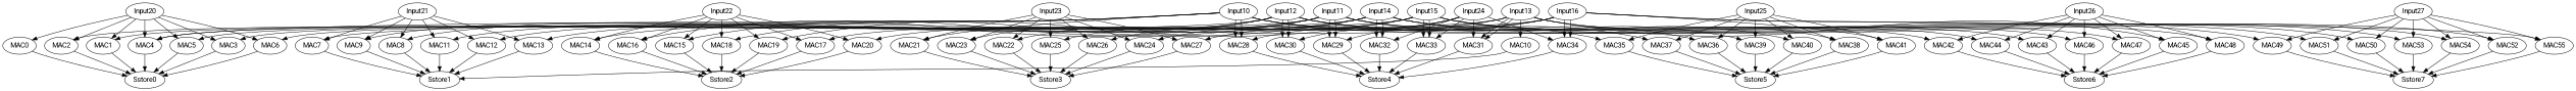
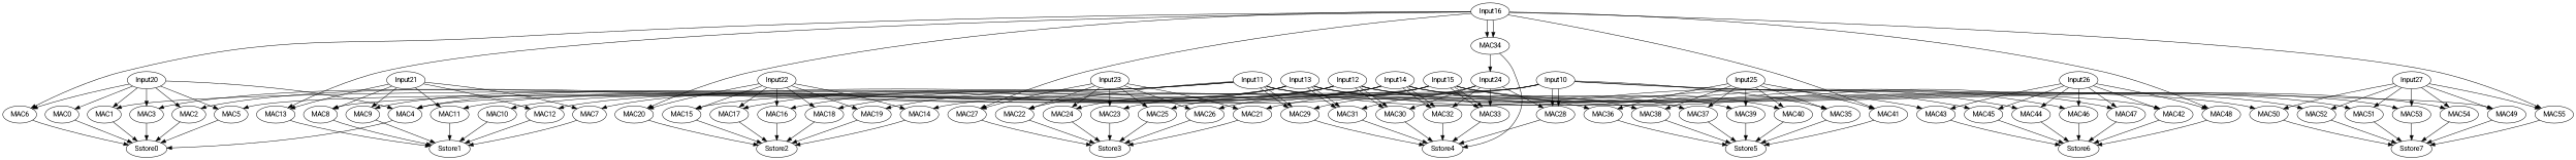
  digraph {
    fontname=Roboto
    node [fontname=Roboto opcode=mac acc_first=1 acc_params="0, 100, 1, 108"]
    edge [fontname=Roboto operand=0]
    Input10 [offset="0, 0" opcode=input pattern="2, 5, 54, 5, 1666, 4, -6020, 27, -6012, 4" ref_name=A0 acc_first="" acc_params=""]
    MAC7
    MAC14
    MAC21
    MAC28
    MAC35
    MAC42
    MAC49
    MAC4
    Sstore0 [offset="0, 0" opcode=sstore pattern="216, 7, -1294, 108" ref_name=B0 serial="7, 100, 7, 1" acc_first="" acc_params=""]
    MAC0
    Sstore1 [offset="0, 0" opcode=sstore pattern="216, 7, -1294, 108" ref_name=B1 serial="7, 100, 7, 1" acc_first="" acc_params=""]
    Sstore2 [offset="0, 0" opcode=sstore pattern="216, 7, -1294, 108" ref_name=B2 serial="7, 100, 7, 1" acc_first="" acc_params=""]
    Sstore3 [offset="0, 0" opcode=sstore pattern="216, 7, -1294, 108" ref_name=B3 serial="7, 100, 7, 1" acc_first="" acc_params=""]
    Sstore4 [offset="0, 0" opcode=sstore pattern="216, 7, -1294, 108" ref_name=B4 serial="7, 100, 7, 1" acc_first="" acc_params=""]
    Sstore5 [offset="0, 0" opcode=sstore pattern="216, 7, -1294, 108" ref_name=B5 serial="7, 100, 7, 1" acc_first="" acc_params=""]
    Sstore6 [offset="0, 0" opcode=sstore pattern="216, 7, -1294, 108" ref_name=B6 serial="7, 100, 7, 1" acc_first="" acc_params=""]
    Sstore7 [offset="0, 0" opcode=sstore pattern="216, 7, -1294, 108" ref_name=B7 serial="7, 100, 7, 1" acc_first="" acc_params=""]
    Input11 [offset="0, 248" opcode=input pattern="2, 5, 54, 5, 1666, 4, -6020, 27, -6012, 4" ref_name=A1 acc_first="" acc_params=""]
    MAC1
    MAC8
    MAC15
    MAC22
    MAC29
    MAC36
    MAC43
    MAC50
    Input12 [offset="0, 496" opcode=input pattern="2, 5, 54, 5, 1666, 4, -6020, 27, -6012, 4" ref_name=A2 acc_first="" acc_params=""]
    MAC2
    MAC9
    MAC16
    MAC23
    MAC30
    MAC37
    MAC44
    MAC51
    Input13 [offset="0, 744" opcode=input pattern="2, 5, 54, 5, 1666, 4, -6020, 27, -6012, 4" ref_name=A3 acc_first="" acc_params=""]
    MAC3
    MAC10
    MAC17
    MAC24
    MAC31
    MAC38
    MAC45
    MAC52
    Input14 [offset="0, 992" opcode=input pattern="2, 5, 54, 5, 1666, 4, -6020, 27, -6012, 4" ref_name=A4 acc_first="" acc_params=""]
    MAC11
    MAC18
    MAC25
    MAC32
    MAC39
    MAC46
    MAC53
    Input15 [offset="0, 1240" opcode=input pattern="2, 5, 54, 5, 1666, 4, -6020, 27, -6012, 4" ref_name=A5 acc_first="" acc_params=""]
    MAC5
    MAC12
    MAC19
    MAC26
    MAC33
    MAC40
    MAC47
    MAC54
    Input16 [offset="0, 1488" opcode=input pattern="2, 5, 54, 5, 1666, 4, -6020, 27, -6012, 4" ref_name=A6 acc_first="" acc_params=""]
    MAC6
    MAC13
    MAC20
    MAC27
    MAC34
    MAC41
    MAC48
    MAC55
    Input20 [offset="0, 0" opcode=input pattern="2, 5, 2, 5, 2, 4, -198, 27, -198, 4" ref_name=W0 acc_first="" acc_params=""]
    Input21 [offset="0, 0" opcode=input pattern="2, 5, 2, 5, 2, 4, -198, 27, -198, 4" ref_name=W1 acc_first="" acc_params=""]
    Input22 [offset="0, 0" opcode=input pattern="2, 5, 2, 5, 2, 4, -198, 27, -198, 4" ref_name=W2 acc_first="" acc_params=""]
    Input23 [offset="0, 0" opcode=input pattern="2, 5, 2, 5, 2, 4, -198, 27, -198, 4" ref_name=W3 acc_first="" acc_params=""]
    Input24 [offset="0, 0" opcode=input pattern="2, 5, 2, 5, 2, 4, -198, 27, -198, 4" ref_name=W4 acc_first="" acc_params=""]
    Input25 [offset="0, 0" opcode=input pattern="2, 5, 2, 5, 2, 4, -198, 27, -198, 4" ref_name=W5 acc_first="" acc_params=""]
    Input26 [offset="0, 0" opcode=input pattern="2, 5, 2, 5, 2, 4, -198, 27, -198, 4" ref_name=W6 acc_first="" acc_params=""]
    Input27 [offset="0, 0" opcode=input pattern="2, 5, 2, 5, 2, 4, -198, 27, -198, 4" ref_name=W7 acc_first="" acc_params=""]
    Input10 -> MAC7
    Input10 -> MAC14
    Input10 -> MAC21
    Input10 -> MAC28
    Input10 -> MAC28
    Input10 -> MAC35
    Input10 -> MAC42
    Input10 -> MAC49
    Input10 -> MAC4
    MAC7 -> Sstore1
    MAC14 -> Sstore2
    MAC21 -> Sstore3
    MAC28 -> Sstore4
    MAC35 -> Sstore5
    MAC42 -> Sstore6
    MAC49 -> Sstore7
    MAC4 -> Sstore0 [operand=4]
    MAC0 -> Sstore0
    Input11 -> MAC1
    Input11 -> MAC8
    Input11 -> MAC15
    Input11 -> MAC22
    Input11 -> MAC29
    Input11 -> MAC29
    Input11 -> MAC36
    Input11 -> MAC43
    Input11 -> MAC50
    MAC1 -> Sstore0 [operand=1]
    MAC8 -> Sstore1 [operand=1]
    MAC15 -> Sstore2 [operand=1]
    MAC22 -> Sstore3 [operand=1]
    MAC29 -> Sstore4 [operand=1]
    MAC36 -> Sstore5 [operand=1]
    MAC43 -> Sstore6 [operand=1]
    MAC50 -> Sstore7 [operand=1]
    Input12 -> MAC2
    Input12 -> MAC9
    Input12 -> MAC16
    Input12 -> MAC23
    Input12 -> MAC30
    Input12 -> MAC30
    Input12 -> MAC37
    Input12 -> MAC44
    Input12 -> MAC51
    MAC2 -> Sstore0 [operand=2]
    MAC9 -> Sstore1 [operand=2]
    MAC16 -> Sstore2 [operand=2]
    MAC23 -> Sstore3 [operand=2]
    MAC30 -> Sstore4 [operand=2]
    MAC37 -> Sstore5 [operand=2]
    MAC44 -> Sstore6 [operand=2]
    MAC51 -> Sstore7 [operand=2]
    Input13 -> MAC3
    Input13 -> MAC10
    Input13 -> MAC17
    Input13 -> MAC24
    Input13 -> MAC31
    Input13 -> MAC31
    Input13 -> MAC38
    Input13 -> MAC45
    Input13 -> MAC52
    MAC3 -> Sstore0 [operand=3]
    MAC10 -> Sstore1 [operand=3]
    MAC17 -> Sstore2 [operand=3]
    MAC24 -> Sstore3 [operand=3]
    MAC31 -> Sstore4 [operand=3]
    MAC38 -> Sstore5 [operand=3]
    MAC45 -> Sstore6 [operand=3]
    MAC52 -> Sstore7 [operand=3]
    Input14 -> MAC4
    Input14 -> MAC11
    Input14 -> MAC18
    Input14 -> MAC25
    Input14 -> MAC32
    Input14 -> MAC32
    Input14 -> MAC39
    Input14 -> MAC46
    Input14 -> MAC53
    MAC11 -> Sstore1 [operand=4]
    MAC18 -> Sstore2 [operand=4]
    MAC25 -> Sstore3 [operand=4]
    MAC32 -> Sstore4 [operand=4]
    MAC39 -> Sstore5 [operand=4]
    MAC46 -> Sstore6 [operand=4]
    MAC53 -> Sstore7 [operand=4]
    Input15 -> MAC5
    Input15 -> MAC12
    Input15 -> MAC19
    Input15 -> MAC26
    Input15 -> MAC33
    Input15 -> MAC33
    Input15 -> MAC40
    Input15 -> MAC47
    Input15 -> MAC54
    MAC5 -> Sstore0 [operand=5]
    MAC12 -> Sstore1 [operand=5]
    MAC19 -> Sstore2 [operand=5]
    MAC26 -> Sstore3 [operand=5]
    MAC33 -> Sstore4 [operand=5]
    MAC40 -> Sstore5 [operand=5]
    MAC47 -> Sstore6 [operand=5]
    MAC54 -> Sstore7 [operand=5]
    Input16 -> MAC6
    Input16 -> MAC13
    Input16 -> MAC20
    Input16 -> MAC27
    Input16 -> MAC34
    Input16 -> MAC34
    Input16 -> MAC41
    Input16 -> MAC48
    Input16 -> MAC55
    MAC6 -> Sstore0 [operand=6]
    MAC13 -> Sstore1 [operand=6]
    MAC20 -> Sstore2 [operand=6]
    MAC27 -> Sstore3 [operand=6]
    MAC34 -> Sstore4 [operand=6]
    MAC41 -> Sstore5 [operand=6]
    MAC48 -> Sstore6 [operand=6]
    MAC55 -> Sstore7 [operand=6]
    Input20 -> MAC4 [operand=1]
    Input20 -> MAC0 [operand=1]
    Input20 -> MAC1 [operand=1]
    Input20 -> MAC2 [operand=1]
    Input20 -> MAC3 [operand=1]
    Input20 -> MAC5 [operand=1]
    Input20 -> MAC6 [operand=1]
    Input21 -> MAC7 [operand=1]
    Input21 -> MAC8 [operand=1]
    Input21 -> MAC9 [operand=1]
    Input21 -> MAC11 [operand=1]
    Input21 -> MAC12 [operand=1]
    Input21 -> MAC13 [operand=1]
    Input22 -> MAC14 [operand=1]
    Input22 -> MAC15 [operand=1]
    Input22 -> MAC16 [operand=1]
    Input22 -> MAC17 [operand=1]
    Input22 -> MAC18 [operand=1]
    Input22 -> MAC19 [operand=1]
    Input22 -> MAC20 [operand=1]
    Input23 -> MAC21 [operand=1]
    Input23 -> MAC22 [operand=1]
    Input23 -> MAC23 [operand=1]
    Input23 -> MAC24 [operand=1]
    Input23 -> MAC25 [operand=1]
    Input23 -> MAC26 [operand=1]
    Input23 -> MAC27 [operand=1]
    Input24 -> MAC28 [operand=1]
    Input24 -> MAC29 [operand=1]
    Input24 -> MAC30 [operand=1]
    Input24 -> MAC31 [operand=1]
    Input24 -> MAC32 [operand=1]
    Input24 -> MAC33 [operand=1]
-   Input24 -> MAC34 [operand=1]
+   MAC34 -> Input24 [operand=1]
    Input25 -> MAC35 [operand=1]
    Input25 -> MAC36 [operand=1]
    Input25 -> MAC37 [operand=1]
    Input25 -> MAC38 [operand=1]
    Input25 -> MAC39 [operand=1]
    Input25 -> MAC40 [operand=1]
    Input25 -> MAC41 [operand=1]
    Input26 -> MAC42 [operand=1]
    Input26 -> MAC43 [operand=1]
    Input26 -> MAC44 [operand=1]
    Input26 -> MAC45 [operand=1]
    Input26 -> MAC46 [operand=1]
    Input26 -> MAC47 [operand=1]
    Input26 -> MAC48 [operand=1]
    Input27 -> MAC49 [operand=1]
    Input27 -> MAC50 [operand=1]
    Input27 -> MAC51 [operand=1]
    Input27 -> MAC52 [operand=1]
    Input27 -> MAC53 [operand=1]
    Input27 -> MAC54 [operand=1]
    Input27 -> MAC55 [operand=1]
  }
